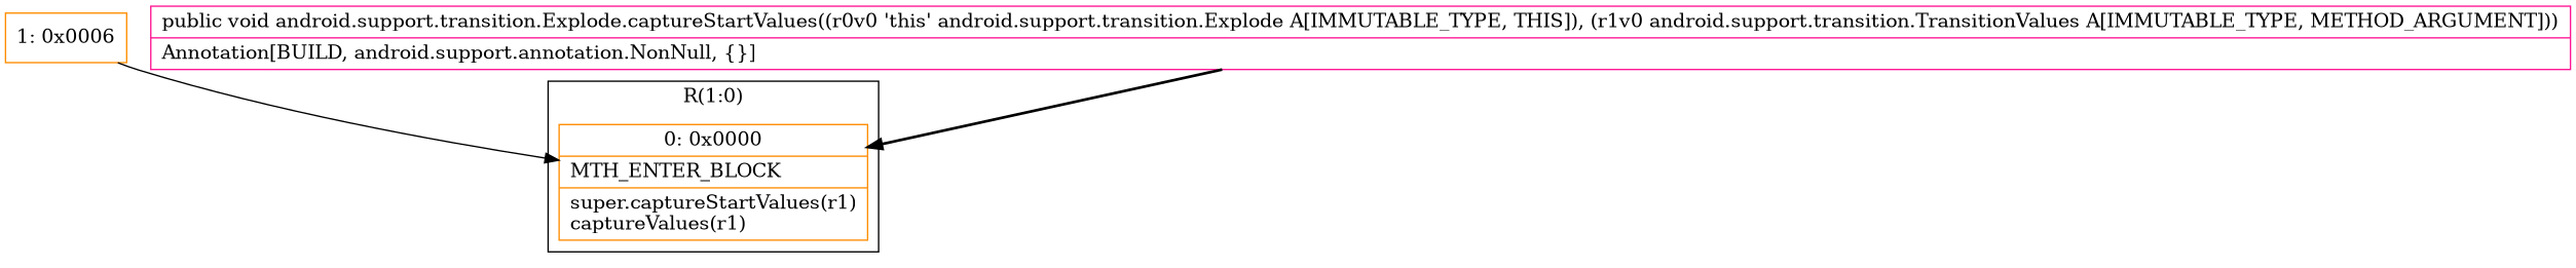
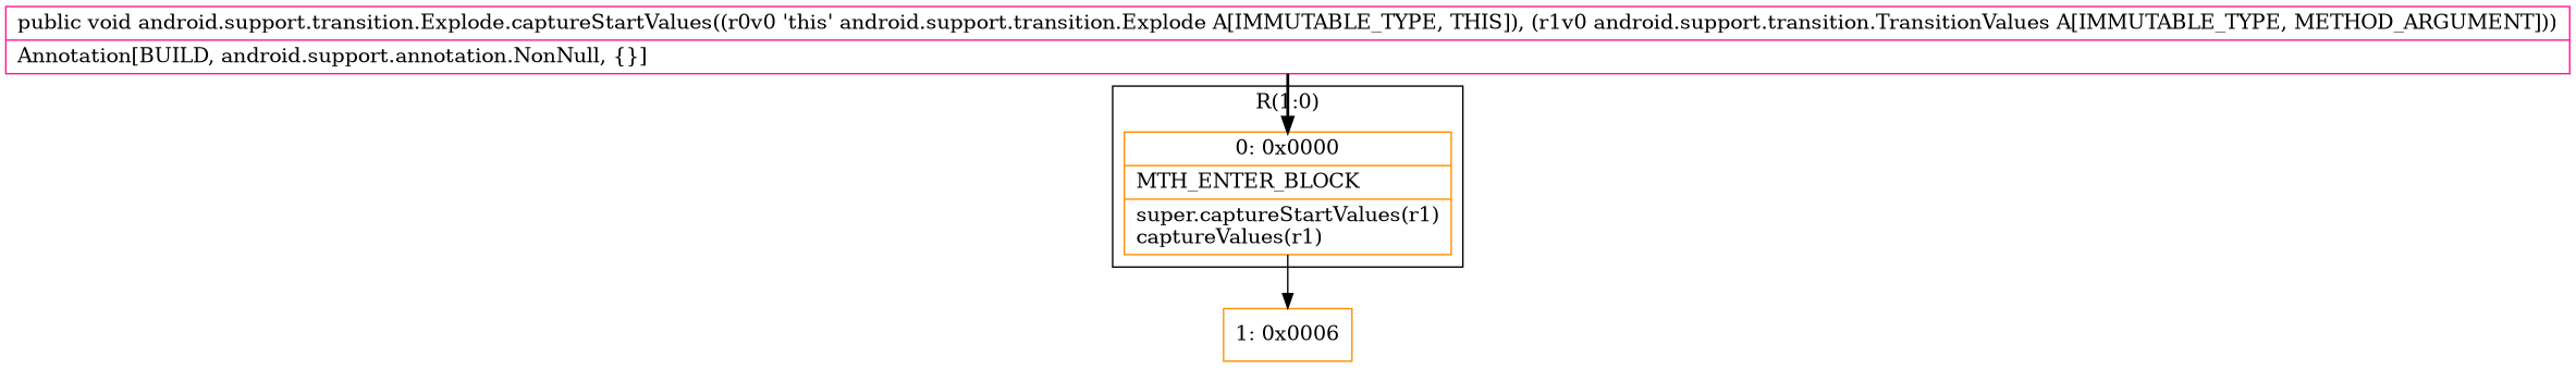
  digraph {
    node [color=darkorange shape=record]
    n1 [label="{0\:\ 0x0000|MTH_ENTER_BLOCK\l|super.captureStartValues(r1)\lcaptureValues(r1)\l}"]
    n2 [label="{1\:\ 0x0006}"]
    n3 [label="{public void android.support.transition.Explode.captureStartValues((r0v0 'this' android.support.transition.Explode A[IMMUTABLE_TYPE, THIS]), (r1v0 android.support.transition.TransitionValues A[IMMUTABLE_TYPE, METHOD_ARGUMENT]))  | Annotation[BUILD, android.support.annotation.NonNull, \{\}]\l}" color=deeppink]
    subgraph cluster_1 {
      label="R(1:0)"
      n1
    }
-   n2 -> n1 [style=solid]
+   n1 -> n2 [style=solid]
    n3 -> n1 [style=bold]
  }
